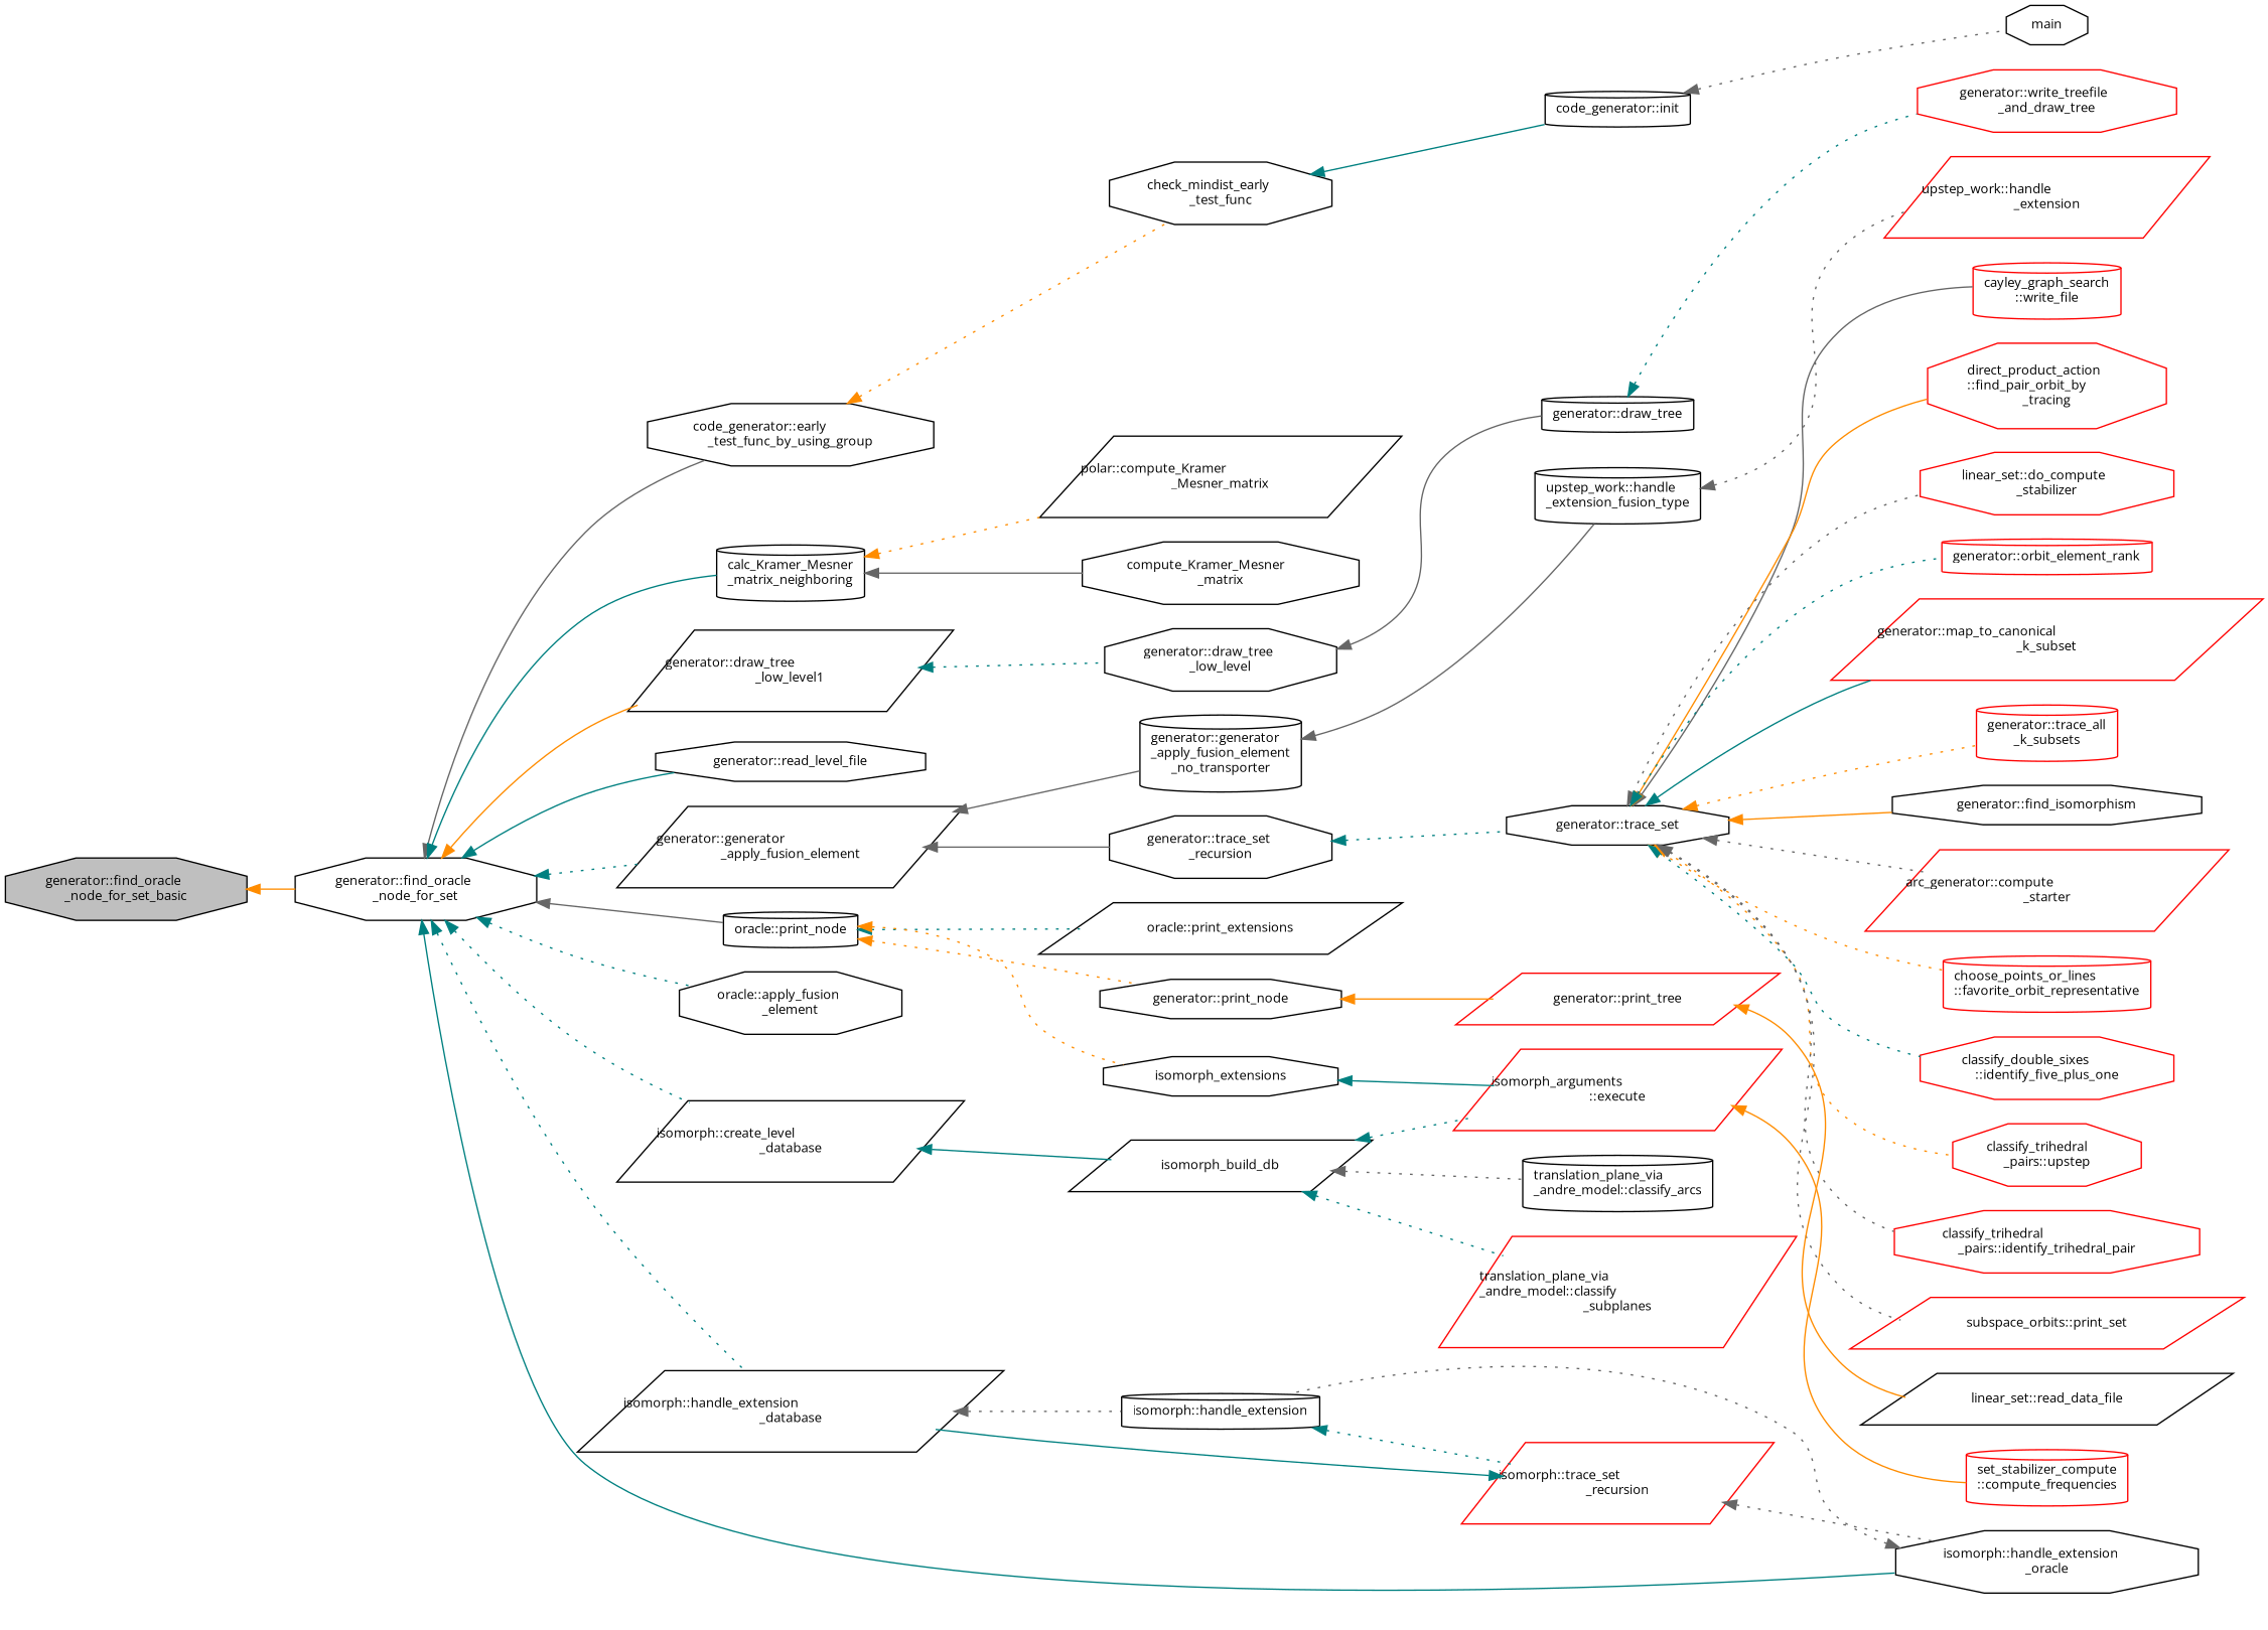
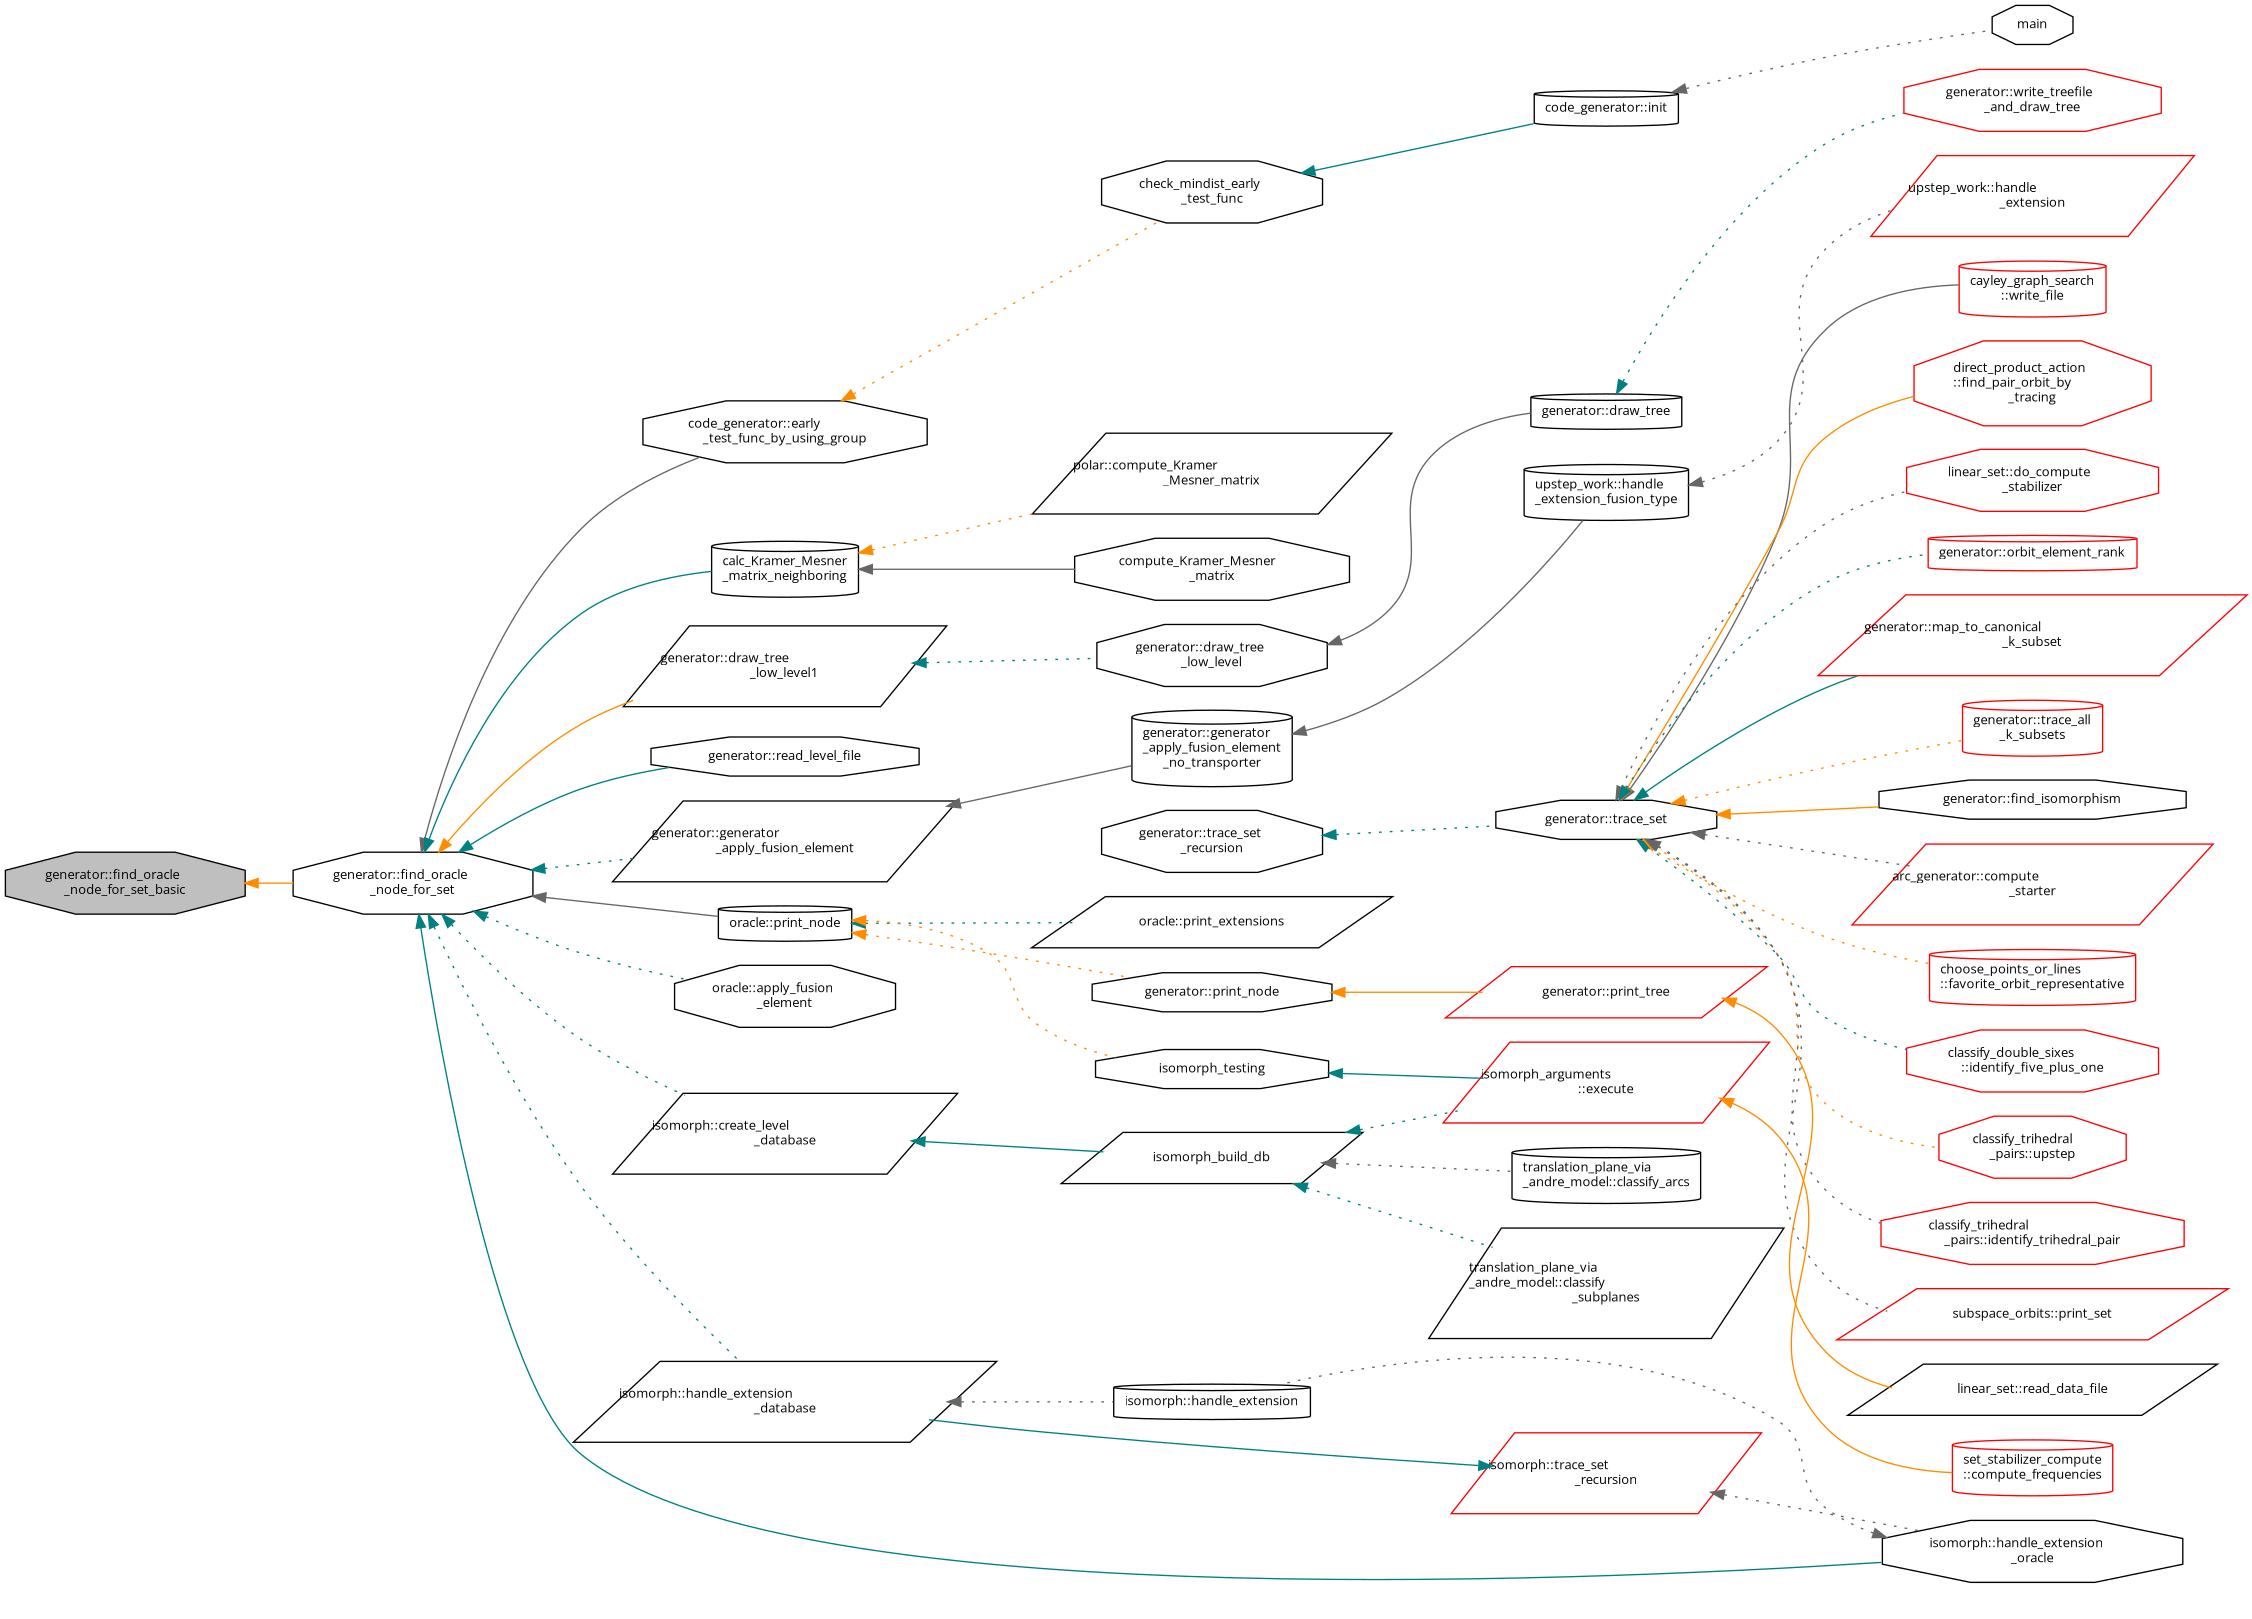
  digraph {
    fontname="Open Sans"
    rankdir=LR
    node [color=black fillcolor=white fontname="Open Sans" fontsize=10 shape=octagon style=filled]
    edge [color=teal dir=back fontname="Open Sans" fontsize=10 labelfontname=Helvetica labelfontsize=10 style=dotted]
    n1 [fillcolor=grey75 fontcolor=black height=0.2 label="generator::find_oracle\l_node_for_set_basic" width=0.4]
    n2 [height=0.2 label="generator::find_oracle\l_node_for_set" width=0.4]
    n3 [height=0.2 label="code_generator::early\l_test_func_by_using_group" width=0.4]
    n4 [height=0.2 label="calc_Kramer_Mesner\l_matrix_neighboring" shape=cylinder width=0.4]
    n5 [height=0.2 label="generator::draw_tree\l_low_level1" shape=parallelogram width=0.4]
    n6 [height=0.2 label="generator::read_level_file" width=0.4]
    n7 [height=0.2 label="generator::generator\l_apply_fusion_element" shape=parallelogram width=0.4]
    n8 [height=0.2 label="oracle::print_node" shape=cylinder width=0.4]
    n9 [height=0.2 label="oracle::apply_fusion\l_element" width=0.4]
    n10 [height=0.2 label="isomorph::create_level\l_database" shape=parallelogram width=0.4]
    n11 [height=0.2 label="isomorph::handle_extension\l_database" shape=parallelogram width=0.4]
    n12 [height=0.2 label="isomorph::handle_extension\l_oracle" width=0.4]
    n13 [height=0.2 label="check_mindist_early\l_test_func" width=0.4]
    n14 [height=0.2 label="polar::compute_Kramer\l_Mesner_matrix" shape=parallelogram width=0.4]
    n15 [height=0.2 label="compute_Kramer_Mesner\l_matrix" width=0.4]
    n16 [height=0.2 label="generator::draw_tree\l_low_level" width=0.4]
    n17 [height=0.2 label="generator::generator\l_apply_fusion_element\l_no_transporter" shape=cylinder width=0.4]
    n18 [height=0.2 label="generator::trace_set\l_recursion" width=0.4]
    n19 [height=0.2 label="oracle::print_extensions" shape=parallelogram width=0.4]
    n20 [height=0.2 label="generator::print_node" width=0.4]
-   n21 [height=0.2 label=isomorph_extensions width=0.4]
+   n21 [height=0.2 label=isomorph_testing width=0.4]
    n22 [height=0.2 label=isomorph_build_db shape=parallelogram width=0.4]
    n23 [height=0.2 label="isomorph::handle_extension" shape=cylinder width=0.4]
    n24 [height=0.2 label="code_generator::init" shape=cylinder width=0.4]
    n25 [height=0.2 label=main width=0.4]
    n26 [height=0.2 label="generator::draw_tree" shape=cylinder width=0.4]
    n27 [color=red height=0.2 label="generator::write_treefile\l_and_draw_tree" width=0.4]
    n28 [height=0.2 label="upstep_work::handle\l_extension_fusion_type" shape=cylinder width=0.4]
    n29 [height=0.2 label="generator::trace_set" width=0.4]
    n30 [color=red height=0.2 label="upstep_work::handle\l_extension" shape=parallelogram width=0.4]
    n31 [color=red height=0.2 label="cayley_graph_search\l::write_file" shape=cylinder width=0.4]
    n32 [color=red height=0.2 label="direct_product_action\l::find_pair_orbit_by\l_tracing" width=0.4]
    n33 [color=red height=0.2 label="linear_set::do_compute\l_stabilizer" width=0.4]
    n34 [color=red height=0.2 label="generator::orbit_element_rank" shape=cylinder width=0.4]
    n35 [color=red height=0.2 label="generator::map_to_canonical\l_k_subset" shape=parallelogram width=0.4]
    n36 [color=red height=0.2 label="generator::trace_all\l_k_subsets" shape=cylinder width=0.4]
    n37 [height=0.2 label="generator::find_isomorphism" width=0.4]
    n38 [color=red height=0.2 label="arc_generator::compute\l_starter" shape=parallelogram width=0.4]
    n39 [color=red height=0.2 label="choose_points_or_lines\l::favorite_orbit_representative" shape=cylinder width=0.4]
    n40 [color=red height=0.2 label="classify_double_sixes\l::identify_five_plus_one" width=0.4]
    n41 [color=red height=0.2 label="classify_trihedral\l_pairs::upstep" width=0.4]
    n42 [color=red height=0.2 label="classify_trihedral\l_pairs::identify_trihedral_pair" width=0.4]
    n43 [color=red height=0.2 label="subspace_orbits::print_set" shape=parallelogram width=0.4]
    n44 [color=red height=0.2 label="set_stabilizer_compute\l::compute_frequencies" shape=cylinder width=0.4]
    n45 [color=red height=0.2 label="generator::print_tree" shape=parallelogram width=0.4]
    n46 [color=red height=0.2 label="isomorph_arguments\l::execute" shape=parallelogram width=0.4]
    n47 [height=0.2 label="linear_set::read_data_file" shape=parallelogram width=0.4]
    n48 [height=0.2 label="translation_plane_via\l_andre_model::classify_arcs" shape=cylinder width=0.4]
-   n49 [color=red height=0.2 label="translation_plane_via\l_andre_model::classify\l_subplanes" shape=parallelogram width=0.4]
+   n49 [height=0.2 label="translation_plane_via\l_andre_model::classify\l_subplanes" shape=parallelogram width=0.4]
    n50 [color=red height=0.2 label="isomorph::trace_set\l_recursion" shape=parallelogram width=0.4]
    n1 -> n2 [color=darkorange style=solid]
    n2 -> n3 [color=gray40 style=solid]
    n2 -> n4 [style=solid]
    n2 -> n5 [color=darkorange style=solid]
    n2 -> n6 [style=solid]
    n2 -> n7
    n2 -> n8 [color=gray40 style=solid]
    n2 -> n9
    n2 -> n10
    n2 -> n11
    n2 -> n12 [style=solid]
    n3 -> n13 [color=darkorange]
    n4 -> n14 [color=darkorange]
    n4 -> n15 [color=gray40 style=solid]
    n5 -> n16
    n7 -> n17 [color=gray40 style=solid]
-   n7 -> n18 [color=gray40 style=solid]
    n8 -> n19
    n8 -> n20 [color=darkorange]
    n8 -> n21 [color=darkorange]
    n10 -> n22 [style=solid]
    n11 -> n23 [color=gray40]
    n12 -> n23 [color=gray40]
    n13 -> n24 [style=solid]
    n16 -> n26 [color=gray40 style=solid]
    n17 -> n28 [color=gray40 style=solid]
    n18 -> n29
    n20 -> n45 [color=darkorange style=solid]
    n21 -> n46 [style=solid]
    n22 -> n46
    n22 -> n48 [color=gray40]
    n22 -> n49
-   n23 -> n50
    n24 -> n25 [color=gray40]
    n26 -> n27
    n28 -> n30 [color=gray40]
    n29 -> n31 [color=gray40 style=solid]
    n29 -> n32 [color=darkorange style=solid]
    n29 -> n33 [color=gray40]
    n29 -> n34
    n29 -> n35 [style=solid]
    n29 -> n36 [color=darkorange]
    n29 -> n37 [color=darkorange style=solid]
    n29 -> n38 [color=gray40]
    n29 -> n39 [color=darkorange]
    n29 -> n40
    n29 -> n41 [color=darkorange]
    n29 -> n42 [color=gray40]
    n29 -> n43 [color=gray40]
    n45 -> n47 [color=darkorange style=solid]
    n46 -> n44 [color=darkorange style=solid]
    n50 -> n11 [style=solid]
    n50 -> n12 [color=gray40]
  }
